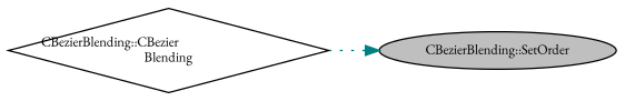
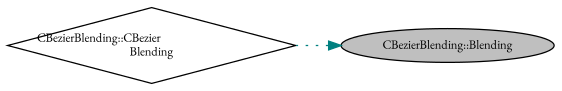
  digraph {
    rankdir=RL
    fontname="EB Garamond"
    node [color=black fontname="EB Garamond" fontsize=10 style=filled]
-   n1 [fillcolor=grey75 fontcolor=black height=0.2 label="CBezierBlending::SetOrder" shape=ellipse width=0.4]
+   n1 [fillcolor=grey75 fontcolor=black height=0.2 label="CBezierBlending::Blending" shape=ellipse width=0.4]
    n2 [fillcolor=white height=0.2 label="CBezierBlending::CBezier\lBlending" shape=diamond width=0.4]
    n1 -> n2 [color=teal dir=back fontname="EB Garamond" fontsize=10 labelfontname=Helvetica labelfontsize=10 style=dotted]
  }
